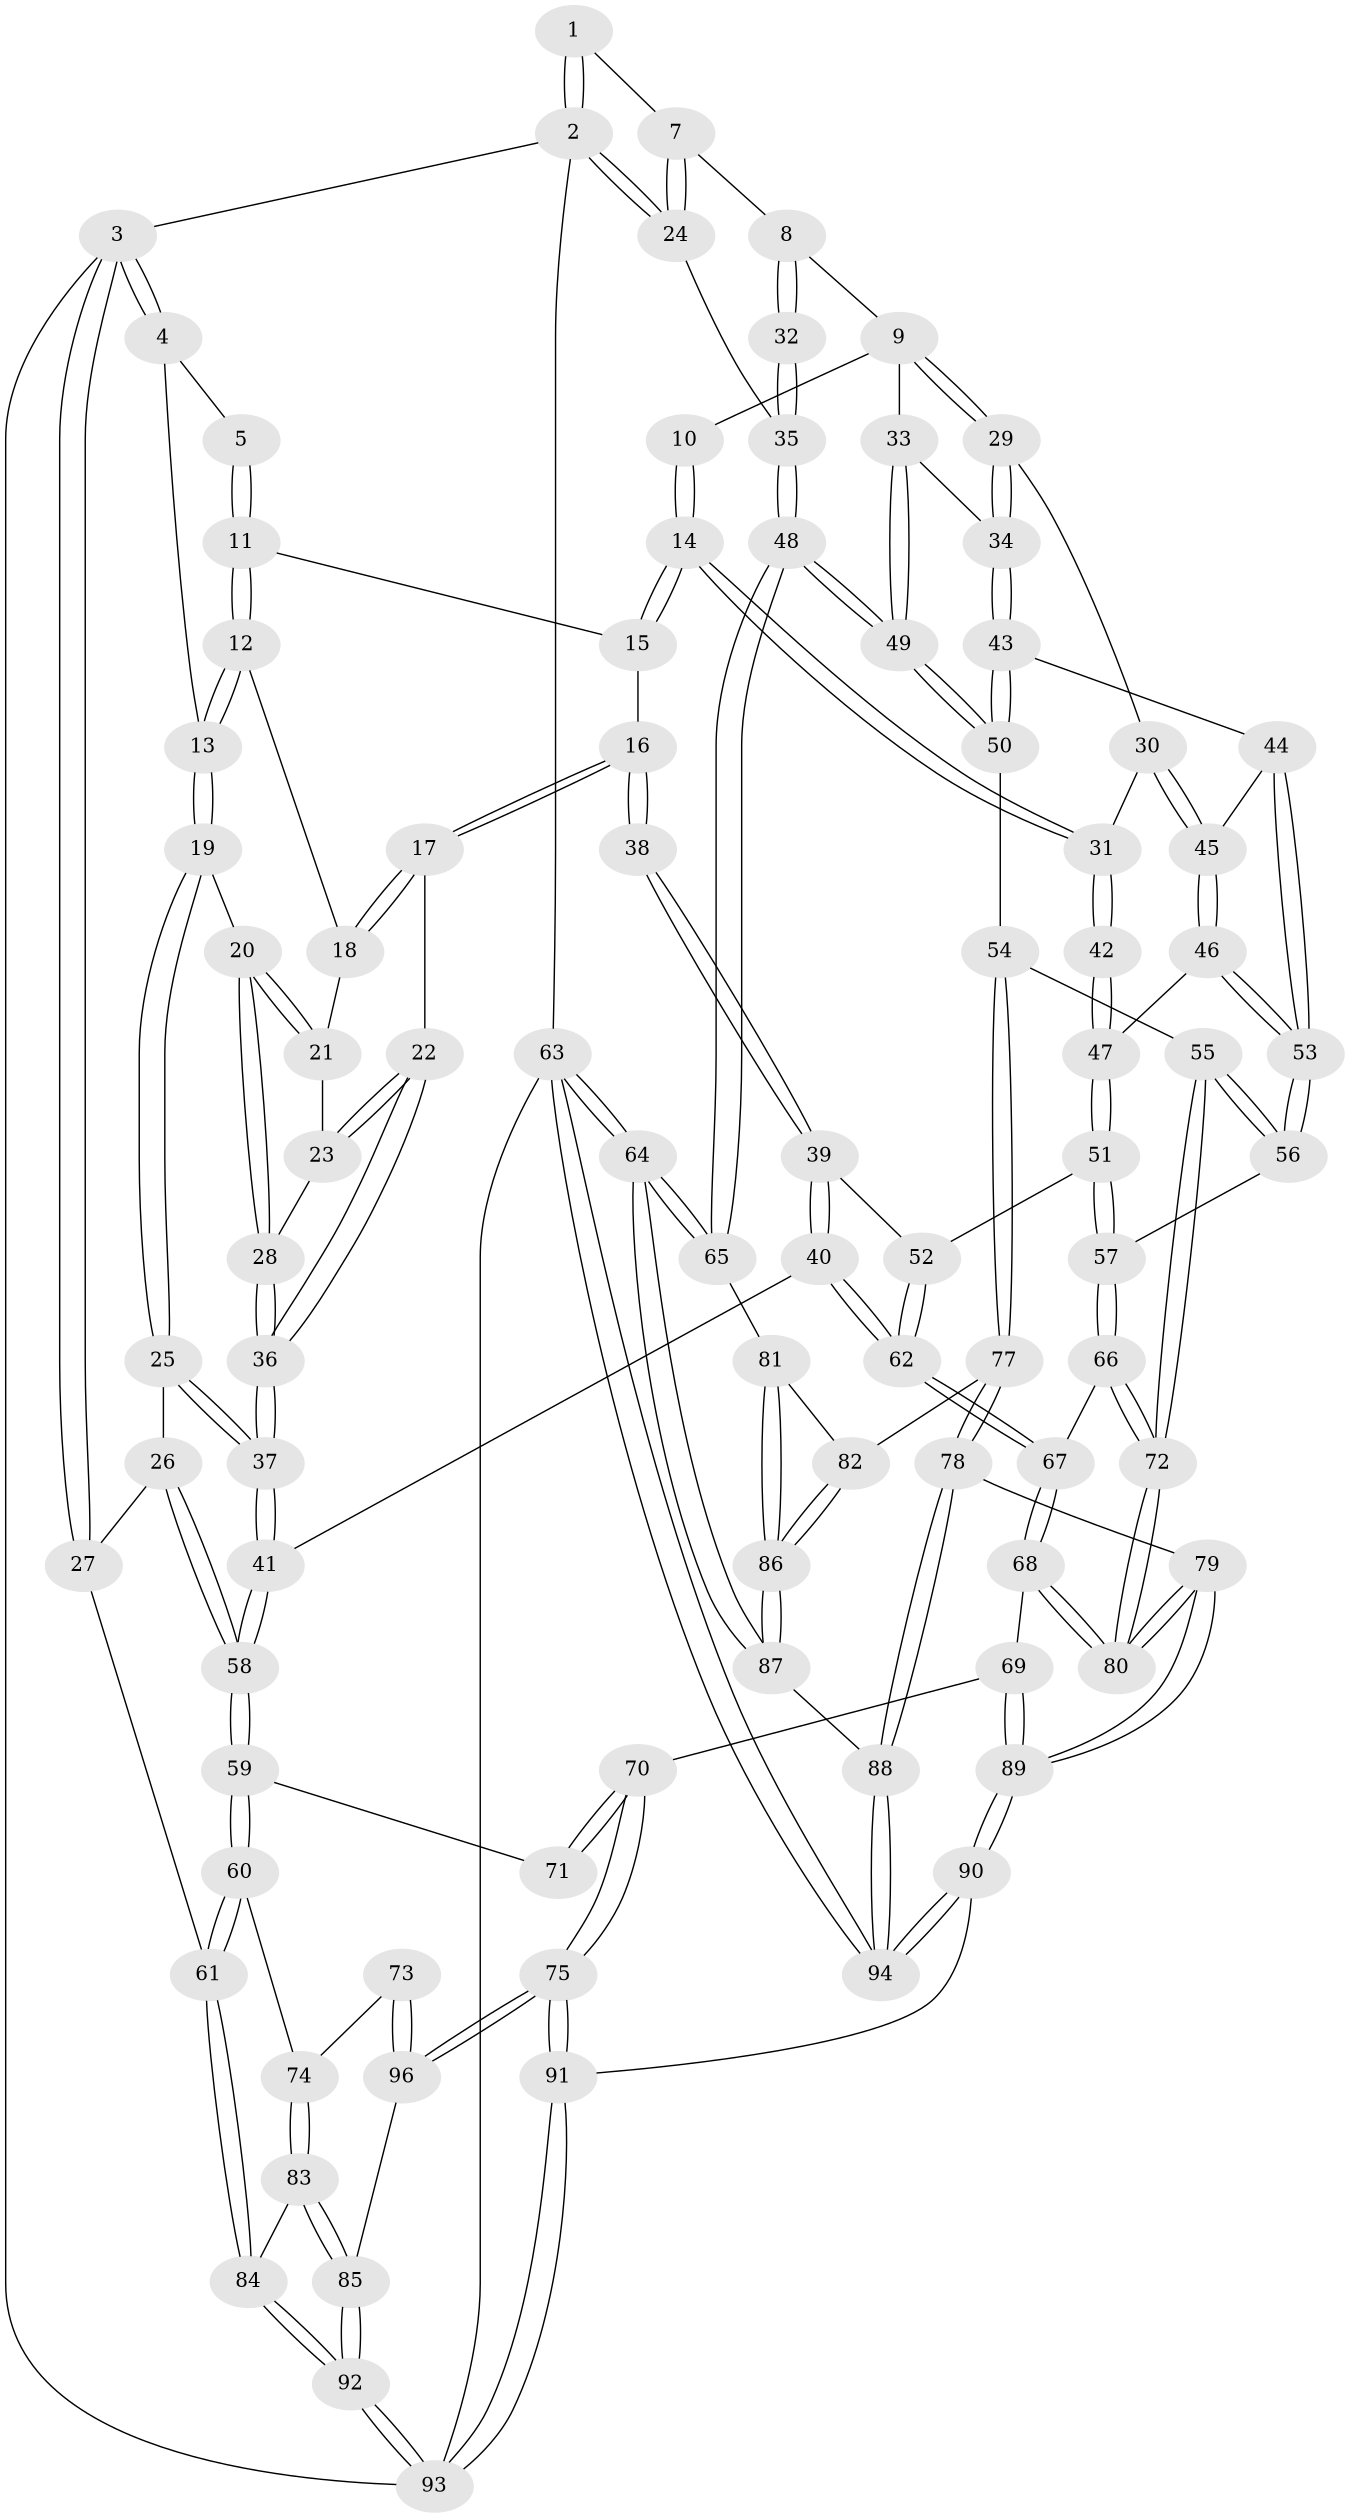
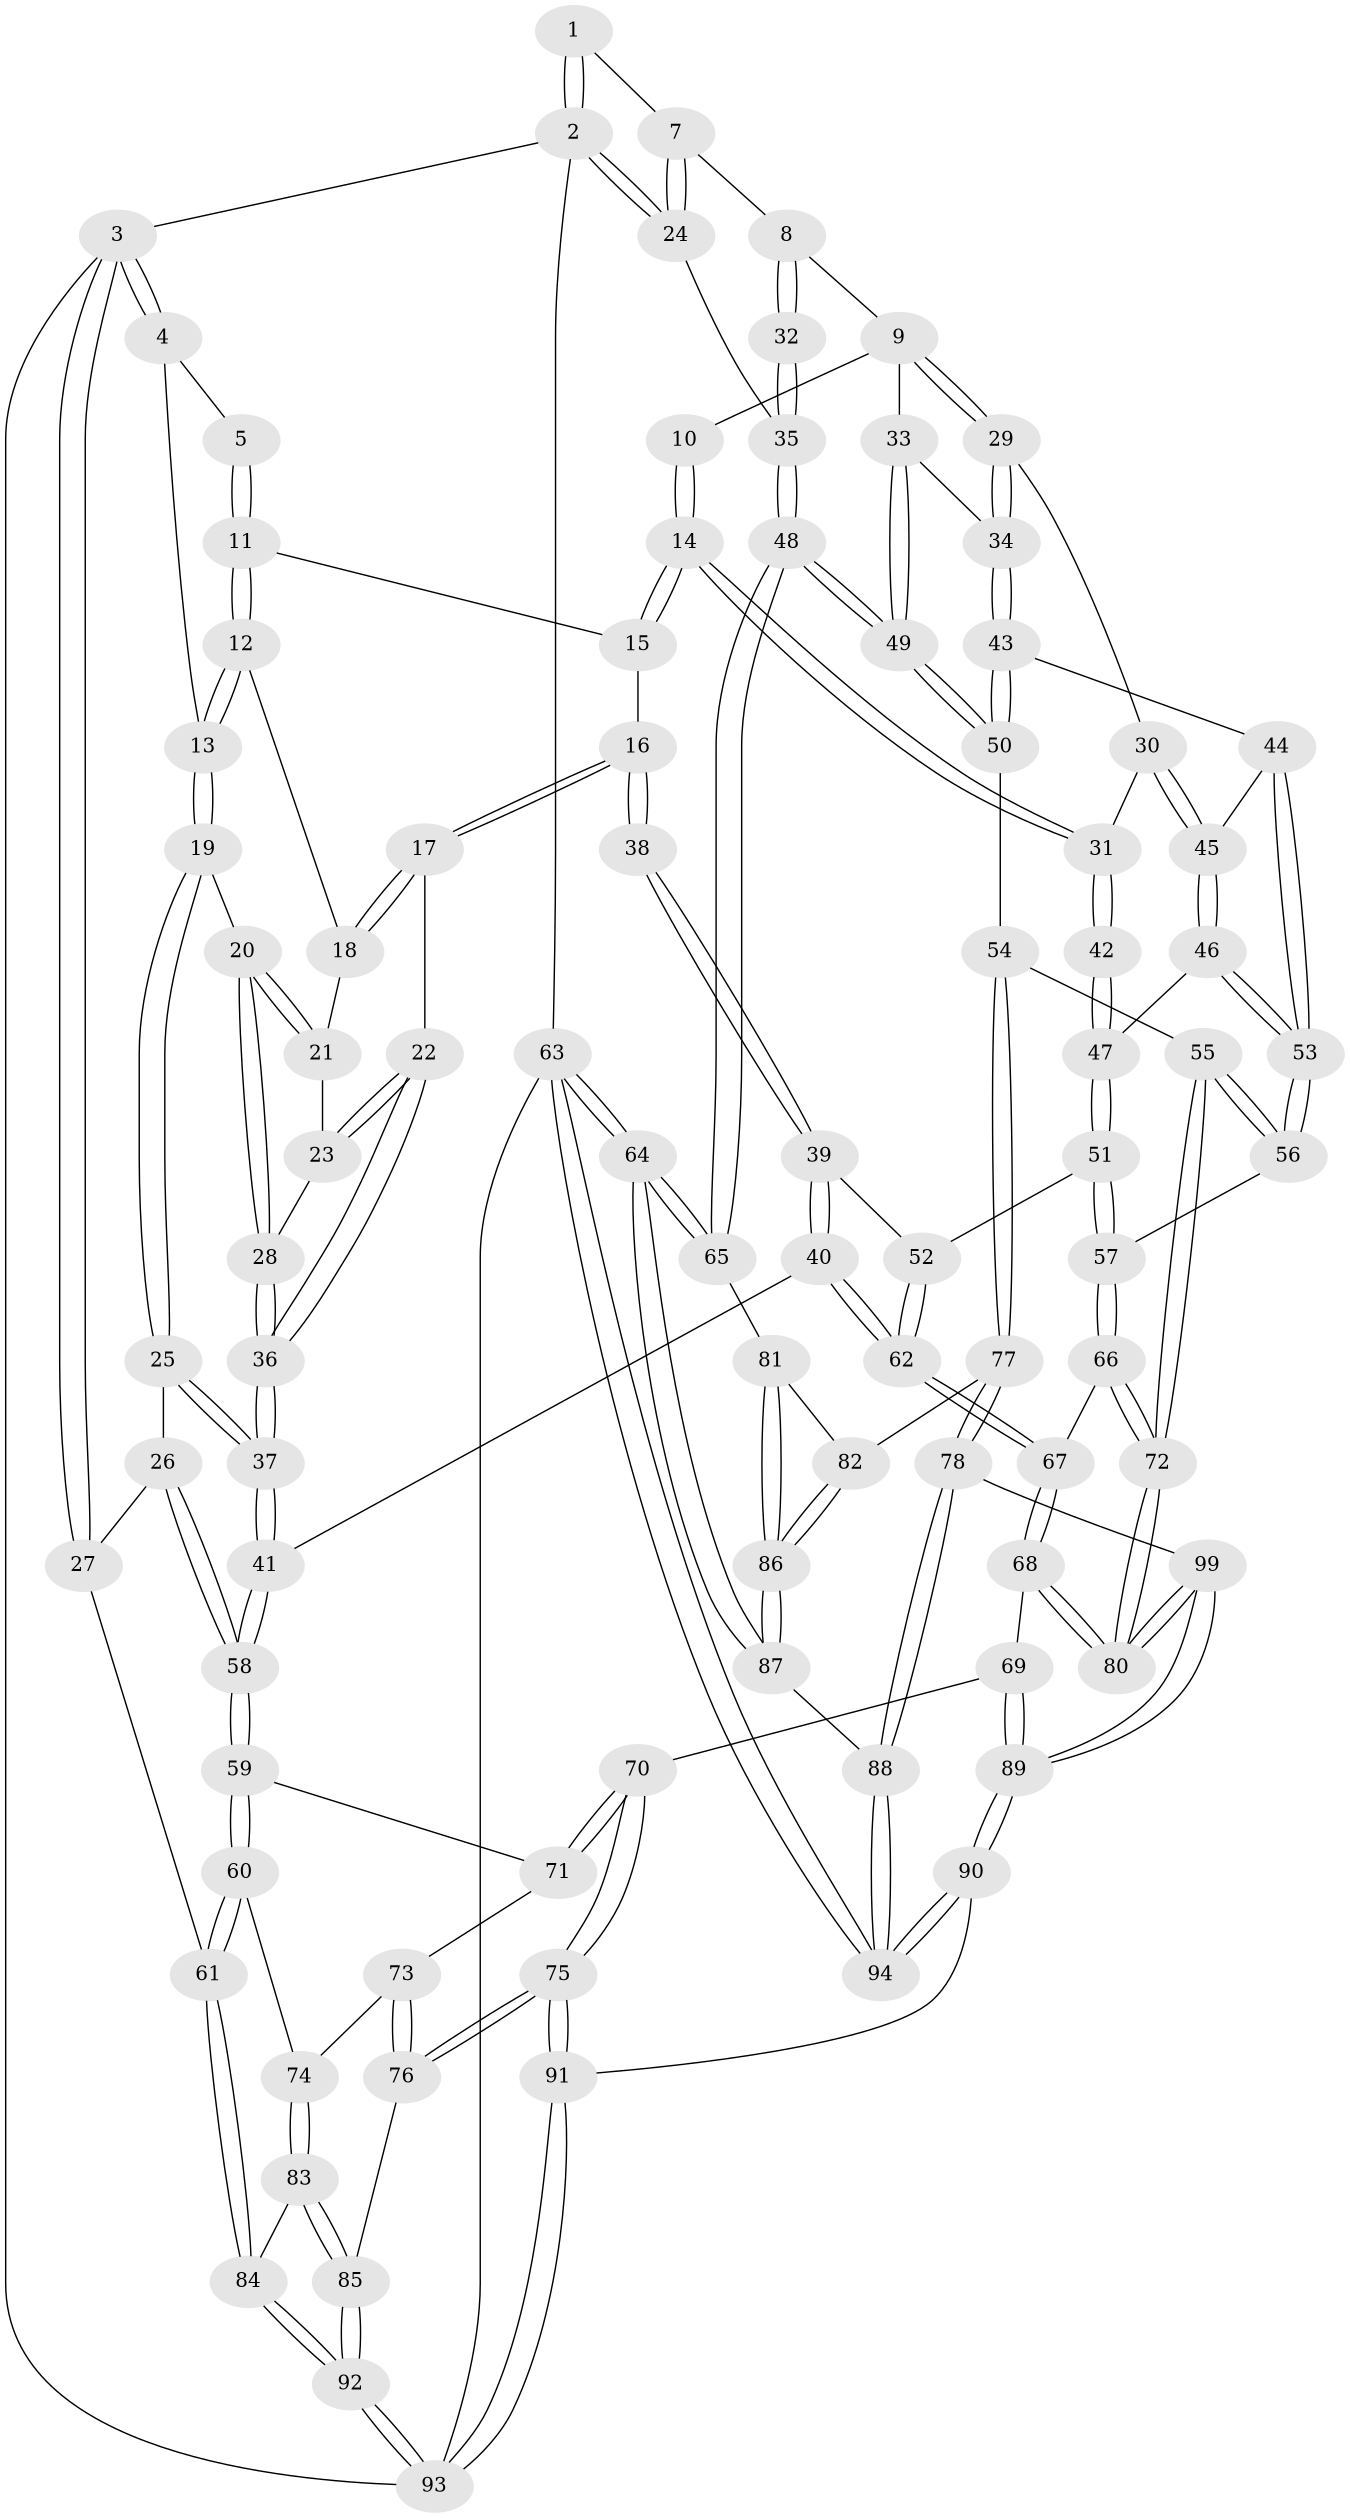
  graph {
    node [color=gray90 style=filled]
    1
    2
    7
    3
    24
    63
    8
    4
    27
    93
    35
    64
    94
    5
    13
    61
    11
    19
    12
    15
    10
    14
    9
    32
    29
    33
    30
    34
    31
    18
    16
    21
    20
    25
    42
    17
    38
    22
    39
    23
    36
    28
    26
    37
    48
    58
    41
    59
    84
    45
    43
    46
    47
    49
    50
    44
    65
    40
    52
    62
    67
    51
    53
    54
    56
    57
    81
    55
    77
    66
    72
    78
    82
    80
    60
    71
    74
    73
    83
    92
    68
    87
    88
    86
    69
    70
    89
    75
    90
-   76 [label=96]
+   76
    91
    85
-   79
+   79 [label=99]
    1 -- 2
    1 -- 2
    1 -- 7
    2 -- 3
    2 -- 24
    2 -- 24
    2 -- 63
    7 -- 24
    7 -- 24
    7 -- 8
    3 -- 4
    3 -- 4
    3 -- 27
    3 -- 27
    3 -- 93
    24 -- 35
    63 -- 93
    63 -- 64
    63 -- 64
    63 -- 94
    63 -- 94
    8 -- 9
    8 -- 32
    8 -- 32
    4 -- 5
    4 -- 13
    27 -- 61
    35 -- 48
    35 -- 48
    64 -- 65
    64 -- 65
    64 -- 87
    64 -- 87
    5 -- 11
    5 -- 11
    13 -- 19
    13 -- 19
    61 -- 84
    61 -- 84
    11 -- 12
    11 -- 12
    11 -- 15
    19 -- 20
    19 -- 25
    19 -- 25
    12 -- 13
    12 -- 13
    12 -- 18
    15 -- 16
    10 -- 14
    10 -- 14
    14 -- 15
    14 -- 15
    14 -- 31
    14 -- 31
    9 -- 10
    9 -- 29
    9 -- 29
    9 -- 33
    32 -- 35
    32 -- 35
    29 -- 30
    29 -- 34
    29 -- 34
    33 -- 34
    33 -- 49
    33 -- 49
    30 -- 31
    30 -- 45
    30 -- 45
    34 -- 43
    34 -- 43
    31 -- 42
    31 -- 42
    18 -- 21
    16 -- 17
    16 -- 17
    16 -- 38
    16 -- 38
    21 -- 23
    20 -- 21
    20 -- 21
    20 -- 28
    20 -- 28
    25 -- 26
    25 -- 37
    25 -- 37
    42 -- 47
    42 -- 47
    17 -- 18
    17 -- 18
    17 -- 22
    38 -- 39
    38 -- 39
    22 -- 23
    22 -- 23
    22 -- 36
    22 -- 36
    39 -- 40
    39 -- 40
    39 -- 52
    23 -- 28
    36 -- 37
    36 -- 37
    28 -- 36
    28 -- 36
    26 -- 27
    26 -- 58
    26 -- 58
    37 -- 41
    37 -- 41
    48 -- 49
    48 -- 49
    48 -- 65
    48 -- 65
    58 -- 59
    58 -- 59
    41 -- 58
    41 -- 58
    59 -- 60
    59 -- 60
    59 -- 71
    84 -- 92
    84 -- 92
    45 -- 46
    45 -- 46
    43 -- 50
    43 -- 50
    43 -- 44
    46 -- 47
    46 -- 53
    46 -- 53
    47 -- 51
    47 -- 51
    49 -- 50
    49 -- 50
    50 -- 54
    44 -- 45
    44 -- 53
    44 -- 53
    65 -- 81
    40 -- 41
    40 -- 62
    40 -- 62
    52 -- 62
    52 -- 62
    62 -- 67
    62 -- 67
    67 -- 68
    67 -- 68
    51 -- 52
    51 -- 57
    51 -- 57
    53 -- 56
    53 -- 56
    54 -- 55
    54 -- 77
    54 -- 77
    56 -- 57
    57 -- 66
    57 -- 66
    81 -- 82
    81 -- 86
    81 -- 86
    55 -- 56
    55 -- 56
    55 -- 72
    55 -- 72
    77 -- 78
    77 -- 78
    77 -- 82
    66 -- 67
    66 -- 72
    66 -- 72
    72 -- 80
    72 -- 80
    78 -- 88
    78 -- 88
    78 -- 79
    82 -- 86
    82 -- 86
    60 -- 61
    60 -- 61
    60 -- 74
+   71 -- 73
    74 -- 83
    74 -- 83
    73 -- 74
    73 -- 76
    73 -- 76
    83 -- 84
    83 -- 85
    83 -- 85
    92 -- 93
    92 -- 93
    68 -- 80
    68 -- 80
    68 -- 69
    87 -- 88
    88 -- 94
    88 -- 94
    86 -- 87
    86 -- 87
    69 -- 70
    69 -- 89
    69 -- 89
    70 -- 71
    70 -- 71
    70 -- 75
    70 -- 75
    89 -- 90
    89 -- 90
    75 -- 76
    75 -- 76
    75 -- 91
    75 -- 91
    90 -- 94
    90 -- 94
    90 -- 91
    76 -- 85
    91 -- 93
    91 -- 93
    85 -- 92
    85 -- 92
    79 -- 80
    79 -- 80
    79 -- 89
    79 -- 89
  }
